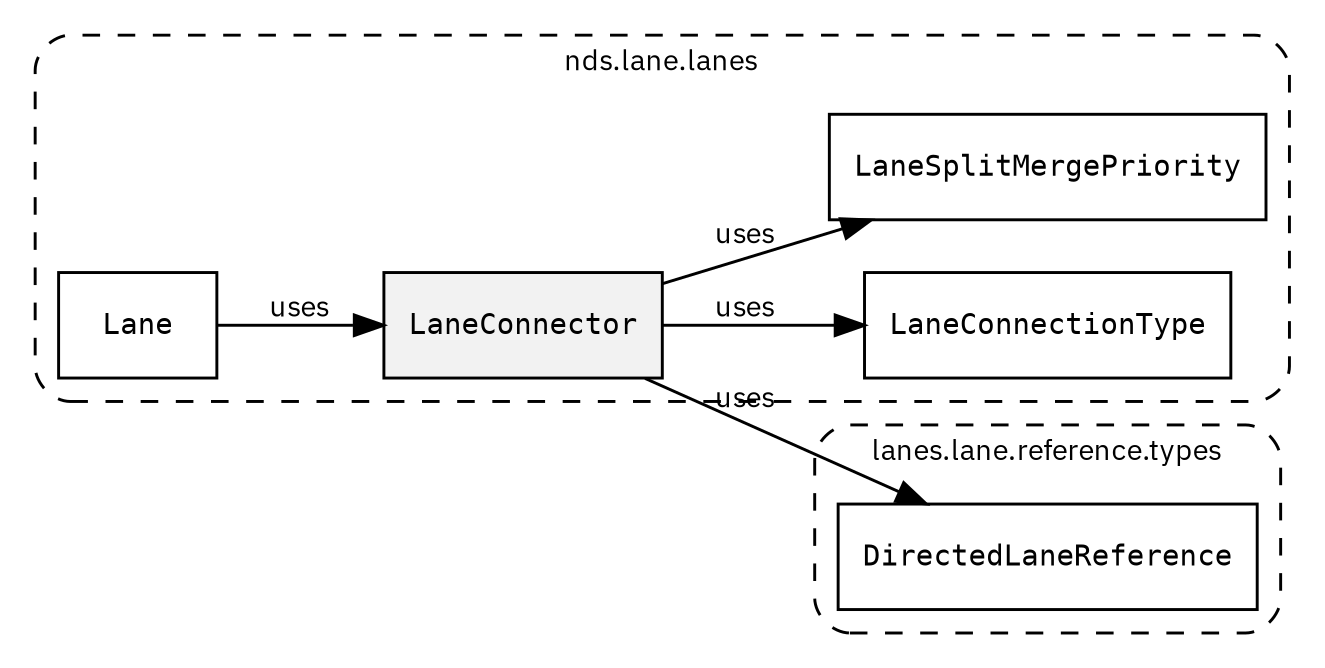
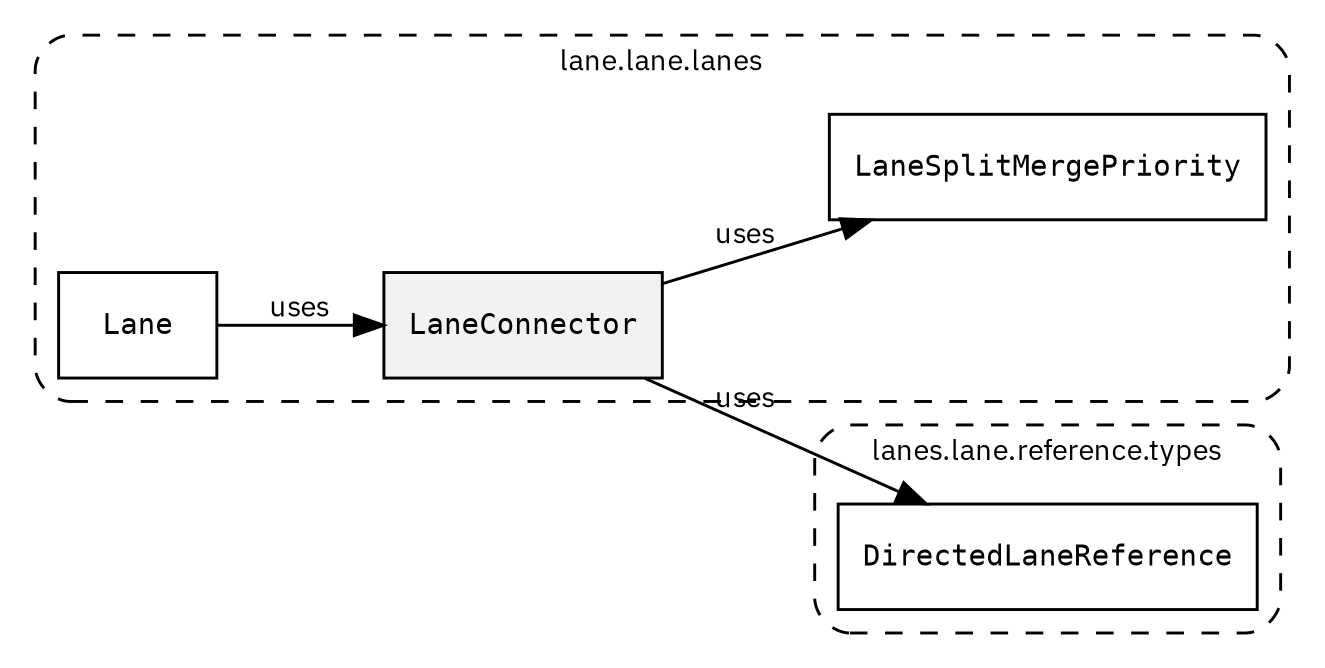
  digraph {
    fontname="IBM Plex Sans"
    fontsize=10
    rankdir=LR
    node [fontname="IBM Plex Sans" fontsize=10 shape=box]
    edge [fontname="IBM Plex Sans" fontsize=10]
    n1 [fillcolor="#0000000D" label=<<font face="monospace"><table align="center" border="0" cellspacing="0" cellpadding="0"><tr><td href="../../../content/packages/nds.lane.lanes.html#Structure-LaneConnector" title="Structure defined in nds.lane.lanes">LaneConnector</td></tr></table></font>> style=filled]
-   n2 [label=<<font face="monospace"><table align="center" border="0" cellspacing="0" cellpadding="0"><tr><td href="../../../content/packages/nds.lane.lanes.html#Enum-LaneConnectionType" title="Enum defined in nds.lane.lanes">LaneConnectionType</td></tr></table></font>>]
    n3 [label=<<font face="monospace"><table align="center" border="0" cellspacing="0" cellpadding="0"><tr><td href="../../../content/packages/nds.lane.lanes.html#Enum-LaneSplitMergePriority" title="Enum defined in nds.lane.lanes">LaneSplitMergePriority</td></tr></table></font>>]
    n4 [label=<<font face="monospace"><table align="center" border="0" cellspacing="0" cellpadding="0"><tr><td href="../../../content/packages/nds.lane.lanes.html#Structure-Lane" title="Structure defined in nds.lane.lanes">Lane</td></tr></table></font>>]
    n5 [label=<<font face="monospace"><table align="center" border="0" cellspacing="0" cellpadding="0"><tr><td href="../../../content/packages/nds.lane.reference.types.html#Subtype-DirectedLaneReference" title="Subtype defined in nds.lane.reference.types">DirectedLaneReference</td></tr></table></font>>]
    subgraph cluster_1 {
-     label="nds.lane.lanes"
+     label="lane.lane.lanes"
      style="dashed, rounded"
      n1
-     n2
      n3
      n4
    }
    subgraph cluster_2 {
      label="lanes.lane.reference.types"
      style="dashed, rounded"
      n5
    }
-   n1 -> n2 [label=uses]
    n1 -> n3 [label=uses]
    n1 -> n5 [label=uses]
    n4 -> n1 [label=uses]
  }
